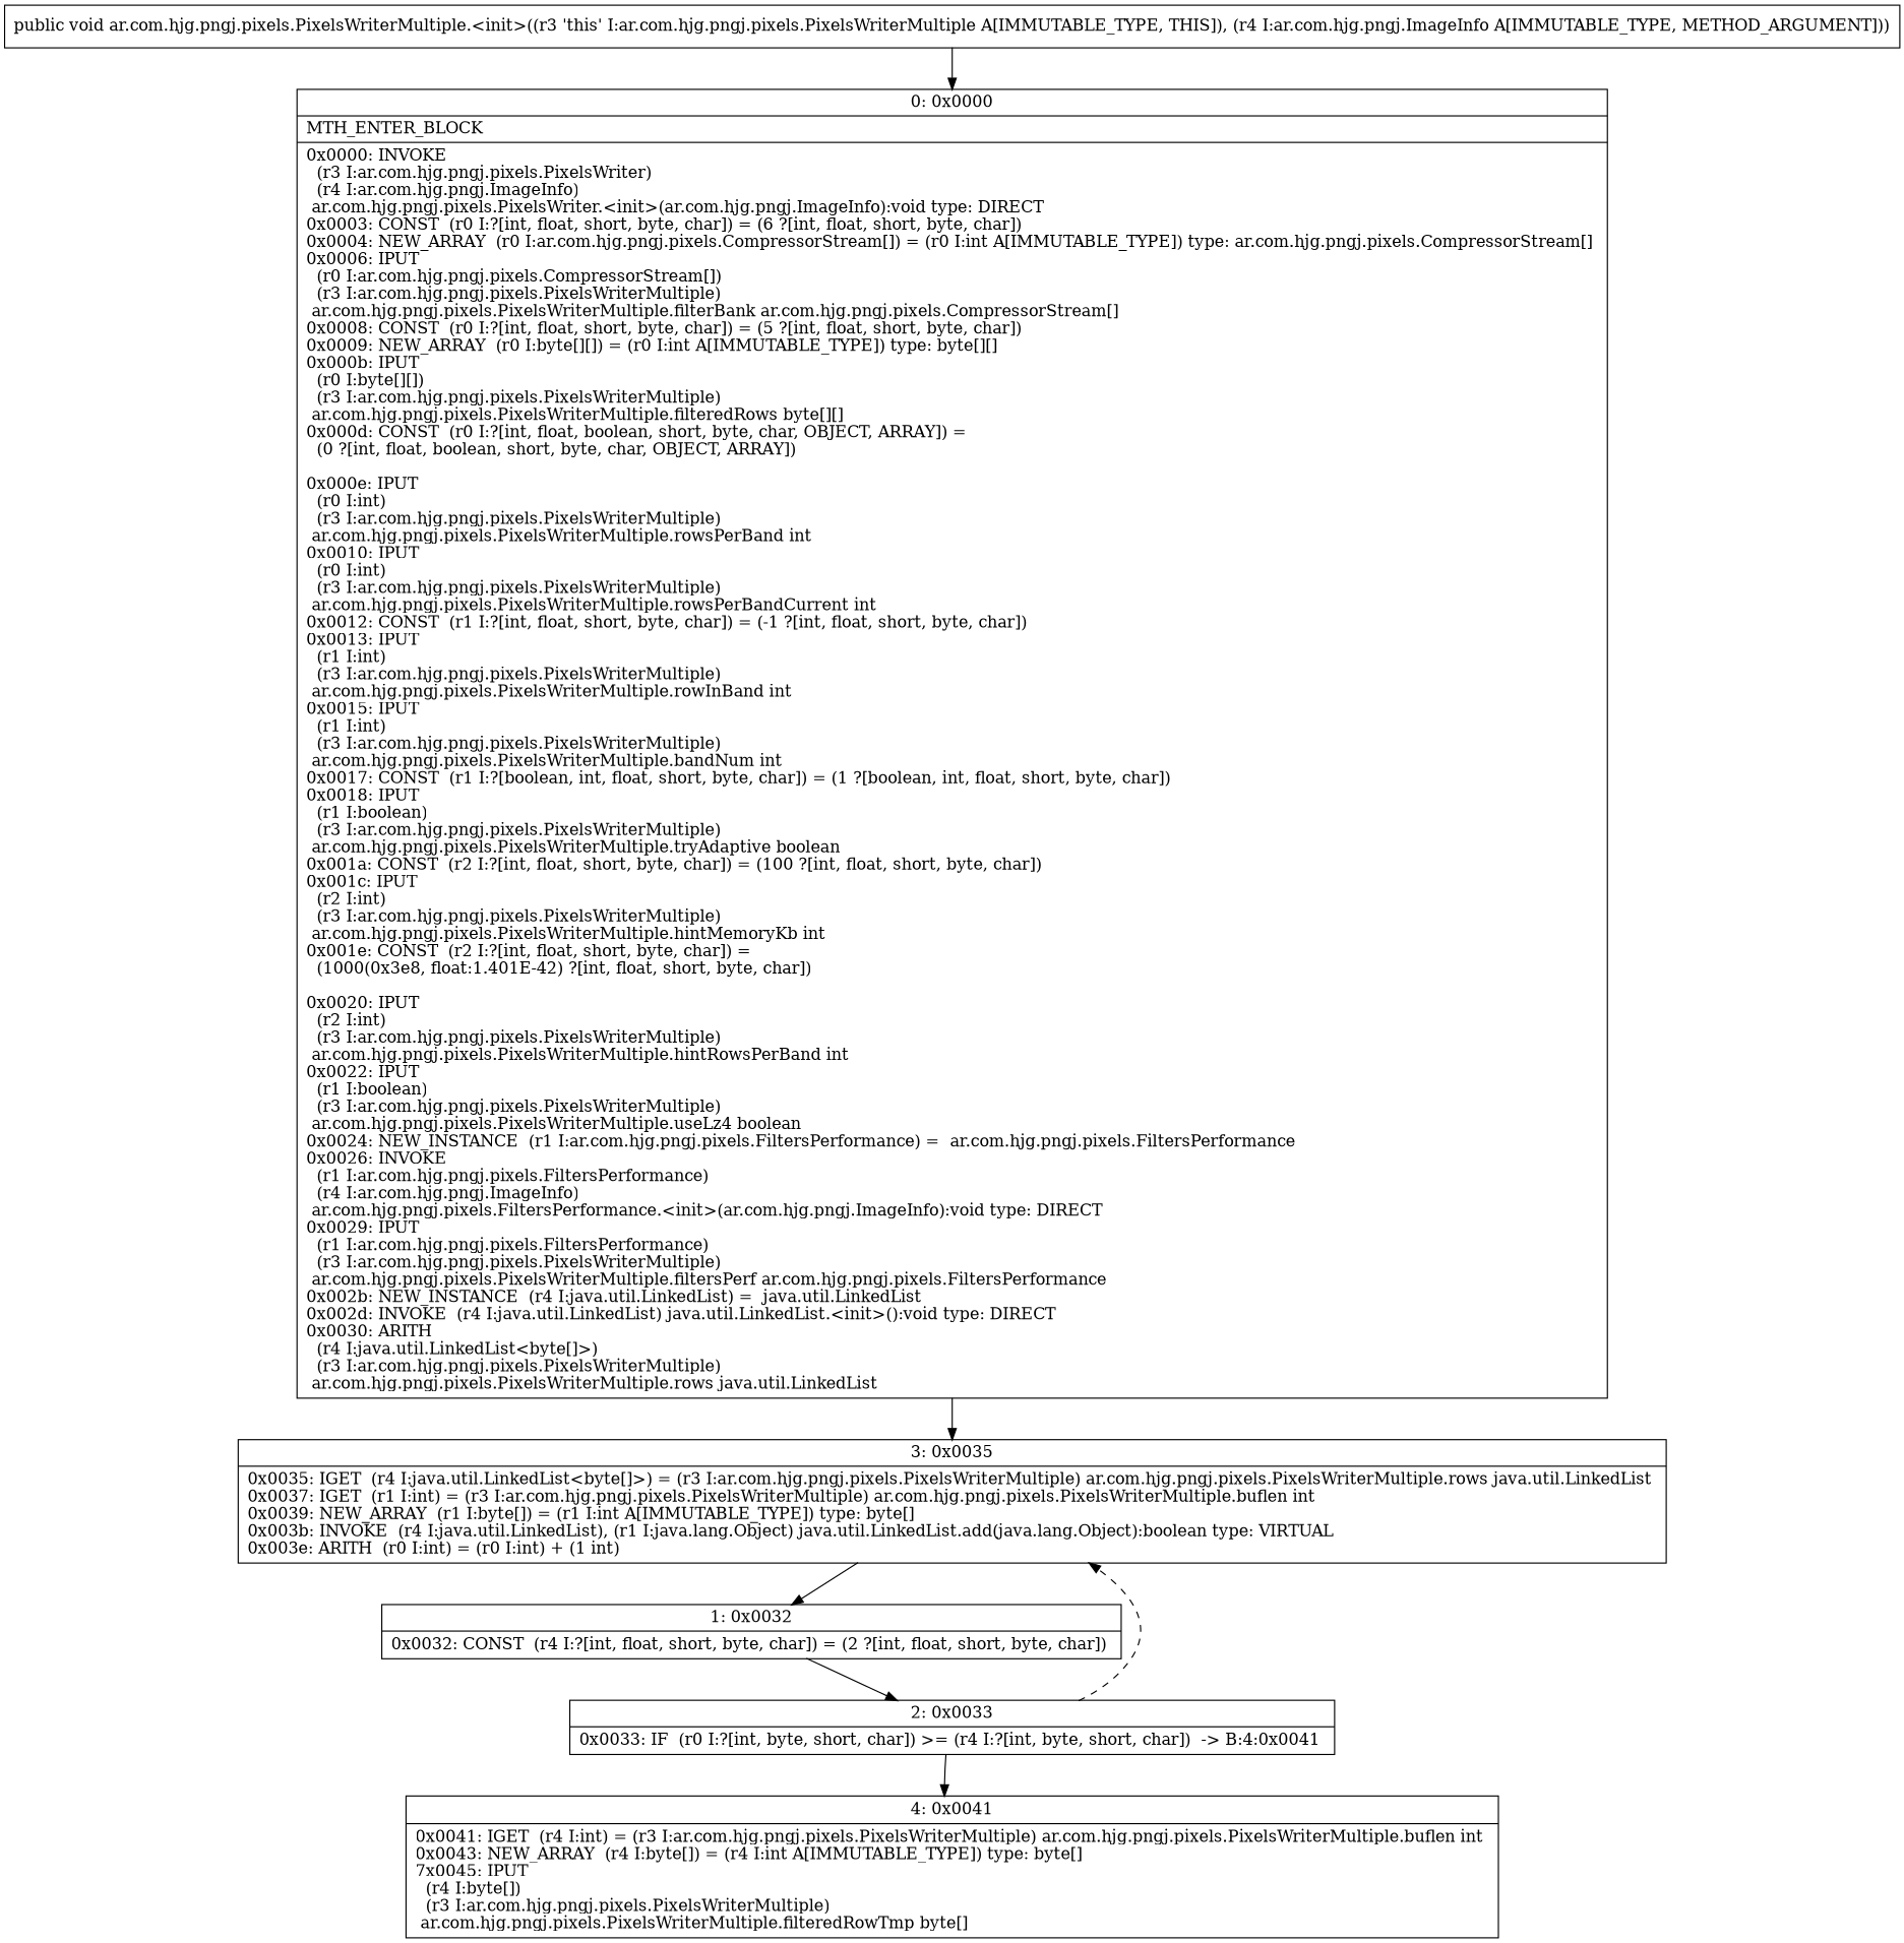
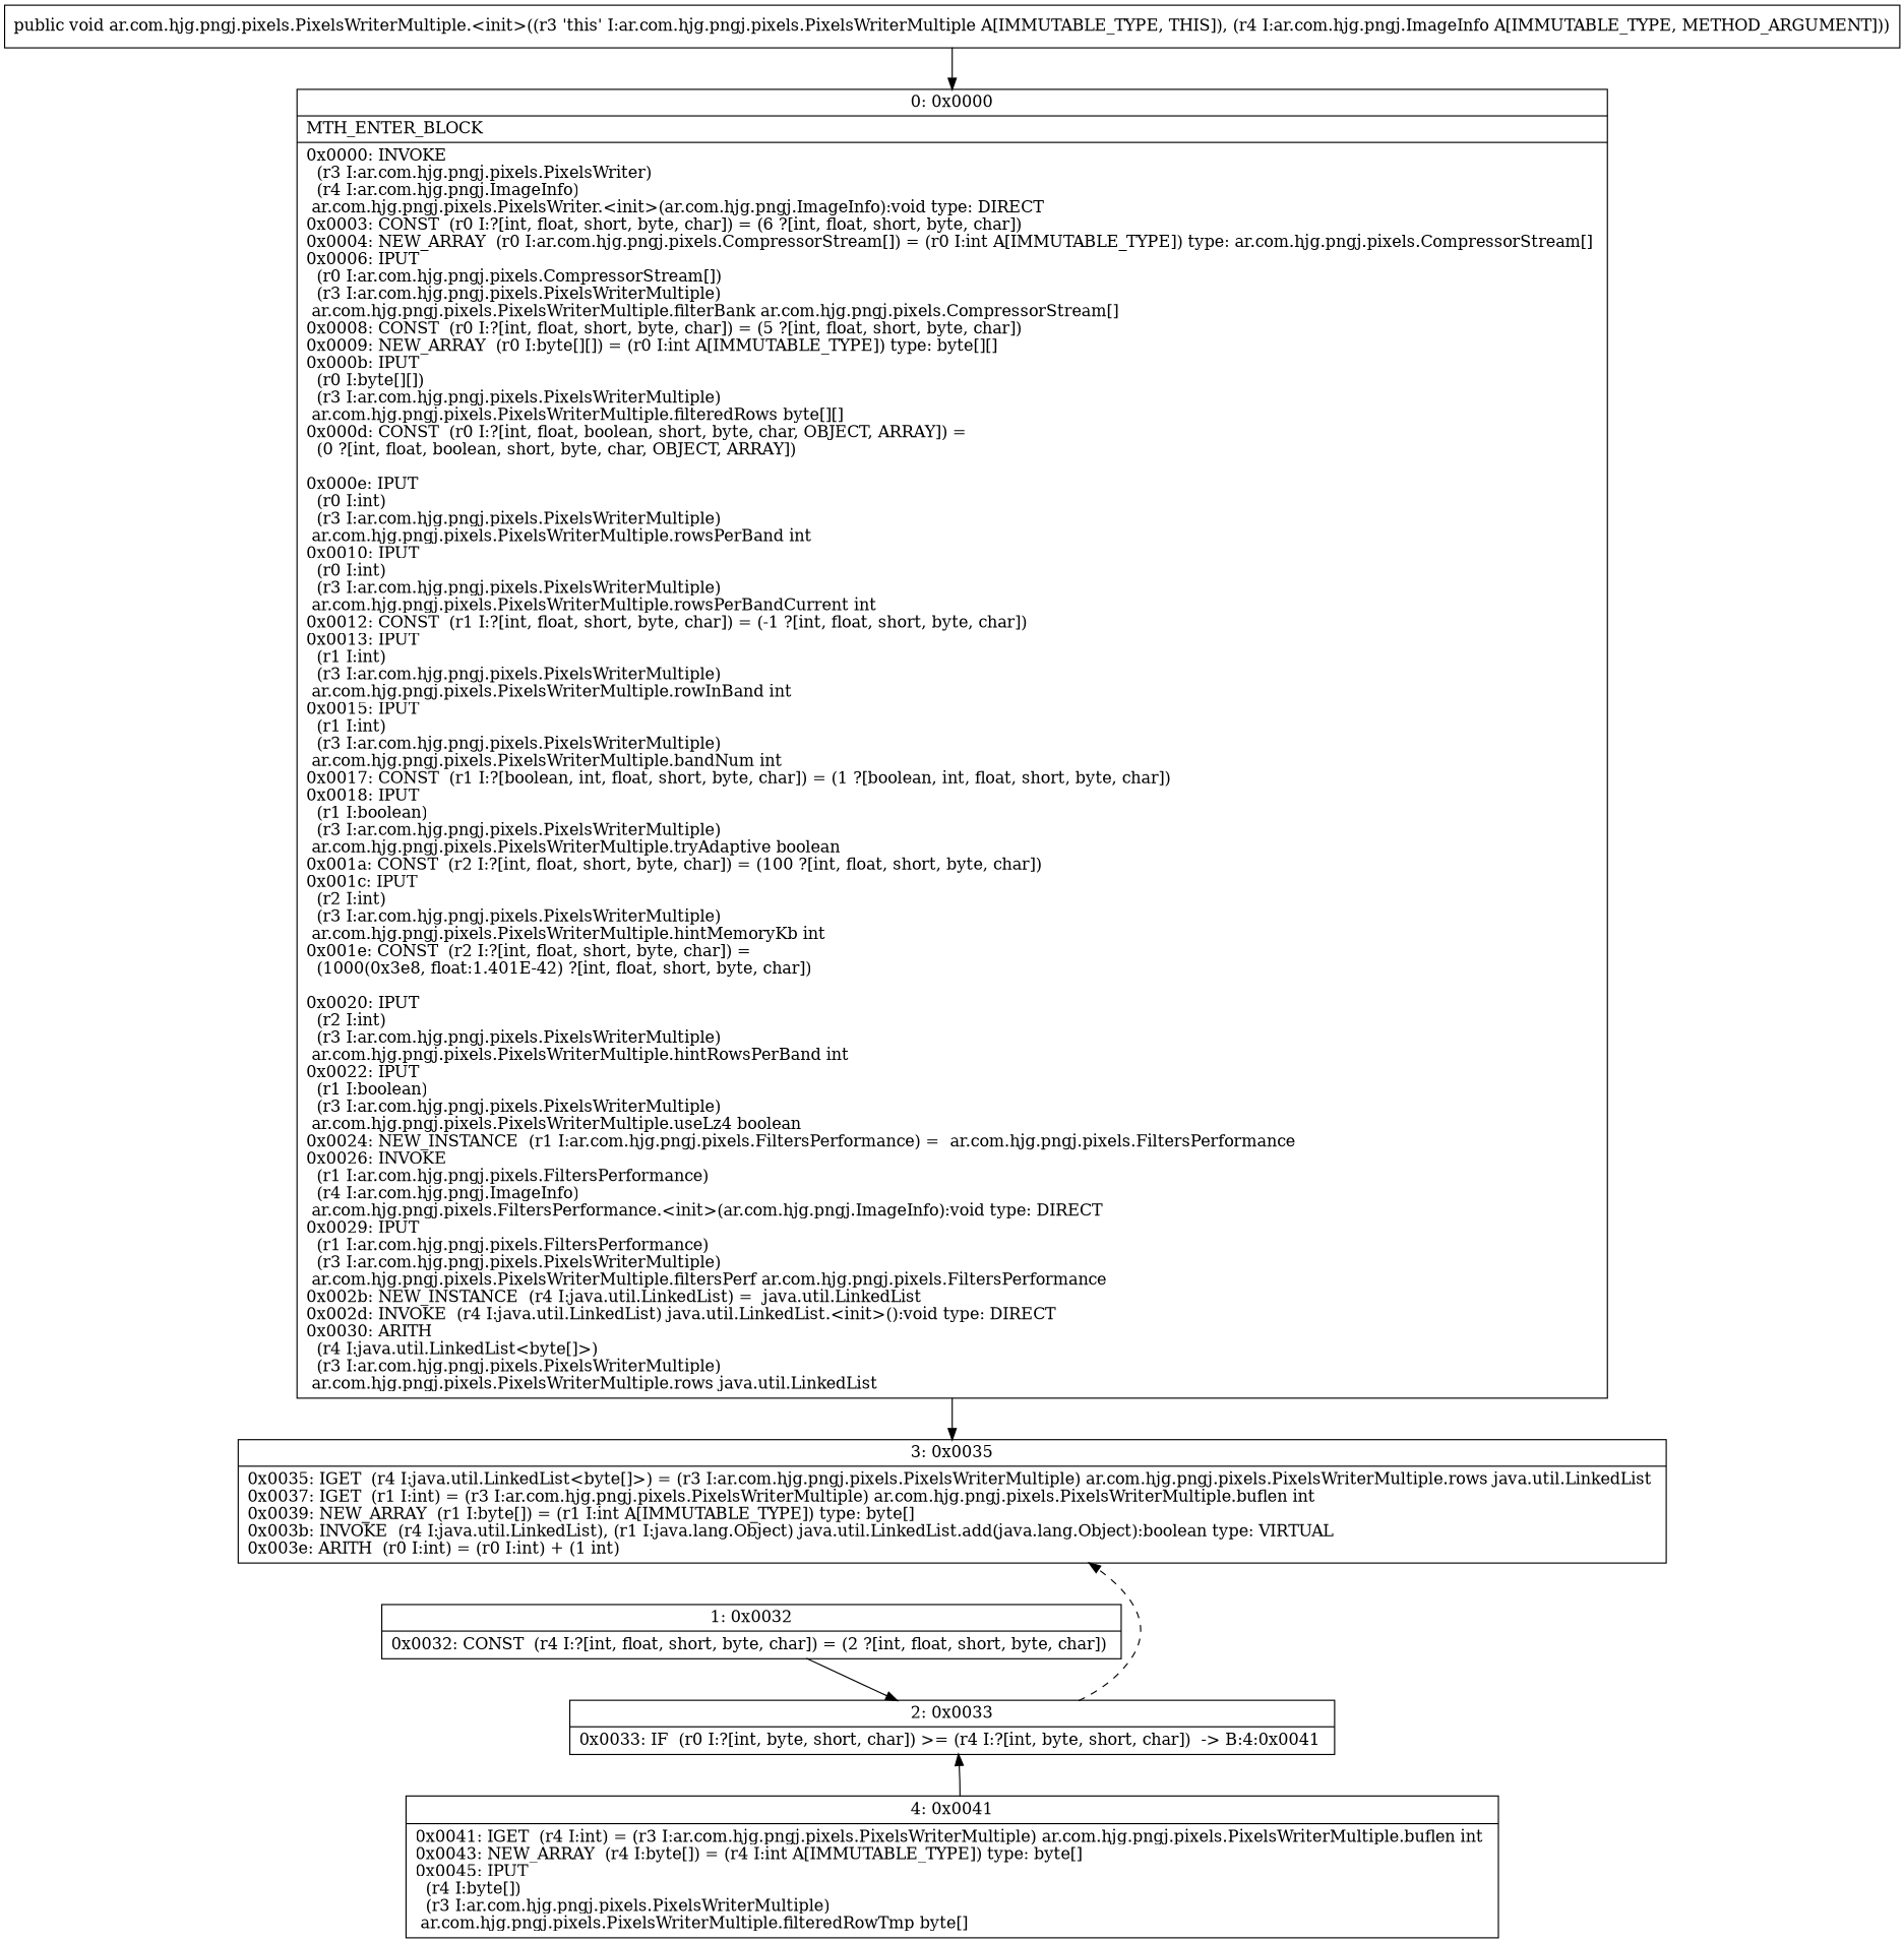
  digraph {
    node [shape=record]
    n1 [label="{0\:\ 0x0000|MTH_ENTER_BLOCK\l|0x0000: INVOKE  \l  (r3 I:ar.com.hjg.pngj.pixels.PixelsWriter)\l  (r4 I:ar.com.hjg.pngj.ImageInfo)\l ar.com.hjg.pngj.pixels.PixelsWriter.\<init\>(ar.com.hjg.pngj.ImageInfo):void type: DIRECT \l0x0003: CONST  (r0 I:?[int, float, short, byte, char]) = (6 ?[int, float, short, byte, char]) \l0x0004: NEW_ARRAY  (r0 I:ar.com.hjg.pngj.pixels.CompressorStream[]) = (r0 I:int A[IMMUTABLE_TYPE]) type: ar.com.hjg.pngj.pixels.CompressorStream[] \l0x0006: IPUT  \l  (r0 I:ar.com.hjg.pngj.pixels.CompressorStream[])\l  (r3 I:ar.com.hjg.pngj.pixels.PixelsWriterMultiple)\l ar.com.hjg.pngj.pixels.PixelsWriterMultiple.filterBank ar.com.hjg.pngj.pixels.CompressorStream[] \l0x0008: CONST  (r0 I:?[int, float, short, byte, char]) = (5 ?[int, float, short, byte, char]) \l0x0009: NEW_ARRAY  (r0 I:byte[][]) = (r0 I:int A[IMMUTABLE_TYPE]) type: byte[][] \l0x000b: IPUT  \l  (r0 I:byte[][])\l  (r3 I:ar.com.hjg.pngj.pixels.PixelsWriterMultiple)\l ar.com.hjg.pngj.pixels.PixelsWriterMultiple.filteredRows byte[][] \l0x000d: CONST  (r0 I:?[int, float, boolean, short, byte, char, OBJECT, ARRAY]) = \l  (0 ?[int, float, boolean, short, byte, char, OBJECT, ARRAY])\l \l0x000e: IPUT  \l  (r0 I:int)\l  (r3 I:ar.com.hjg.pngj.pixels.PixelsWriterMultiple)\l ar.com.hjg.pngj.pixels.PixelsWriterMultiple.rowsPerBand int \l0x0010: IPUT  \l  (r0 I:int)\l  (r3 I:ar.com.hjg.pngj.pixels.PixelsWriterMultiple)\l ar.com.hjg.pngj.pixels.PixelsWriterMultiple.rowsPerBandCurrent int \l0x0012: CONST  (r1 I:?[int, float, short, byte, char]) = (\-1 ?[int, float, short, byte, char]) \l0x0013: IPUT  \l  (r1 I:int)\l  (r3 I:ar.com.hjg.pngj.pixels.PixelsWriterMultiple)\l ar.com.hjg.pngj.pixels.PixelsWriterMultiple.rowInBand int \l0x0015: IPUT  \l  (r1 I:int)\l  (r3 I:ar.com.hjg.pngj.pixels.PixelsWriterMultiple)\l ar.com.hjg.pngj.pixels.PixelsWriterMultiple.bandNum int \l0x0017: CONST  (r1 I:?[boolean, int, float, short, byte, char]) = (1 ?[boolean, int, float, short, byte, char]) \l0x0018: IPUT  \l  (r1 I:boolean)\l  (r3 I:ar.com.hjg.pngj.pixels.PixelsWriterMultiple)\l ar.com.hjg.pngj.pixels.PixelsWriterMultiple.tryAdaptive boolean \l0x001a: CONST  (r2 I:?[int, float, short, byte, char]) = (100 ?[int, float, short, byte, char]) \l0x001c: IPUT  \l  (r2 I:int)\l  (r3 I:ar.com.hjg.pngj.pixels.PixelsWriterMultiple)\l ar.com.hjg.pngj.pixels.PixelsWriterMultiple.hintMemoryKb int \l0x001e: CONST  (r2 I:?[int, float, short, byte, char]) = \l  (1000(0x3e8, float:1.401E\-42) ?[int, float, short, byte, char])\l \l0x0020: IPUT  \l  (r2 I:int)\l  (r3 I:ar.com.hjg.pngj.pixels.PixelsWriterMultiple)\l ar.com.hjg.pngj.pixels.PixelsWriterMultiple.hintRowsPerBand int \l0x0022: IPUT  \l  (r1 I:boolean)\l  (r3 I:ar.com.hjg.pngj.pixels.PixelsWriterMultiple)\l ar.com.hjg.pngj.pixels.PixelsWriterMultiple.useLz4 boolean \l0x0024: NEW_INSTANCE  (r1 I:ar.com.hjg.pngj.pixels.FiltersPerformance) =  ar.com.hjg.pngj.pixels.FiltersPerformance \l0x0026: INVOKE  \l  (r1 I:ar.com.hjg.pngj.pixels.FiltersPerformance)\l  (r4 I:ar.com.hjg.pngj.ImageInfo)\l ar.com.hjg.pngj.pixels.FiltersPerformance.\<init\>(ar.com.hjg.pngj.ImageInfo):void type: DIRECT \l0x0029: IPUT  \l  (r1 I:ar.com.hjg.pngj.pixels.FiltersPerformance)\l  (r3 I:ar.com.hjg.pngj.pixels.PixelsWriterMultiple)\l ar.com.hjg.pngj.pixels.PixelsWriterMultiple.filtersPerf ar.com.hjg.pngj.pixels.FiltersPerformance \l0x002b: NEW_INSTANCE  (r4 I:java.util.LinkedList) =  java.util.LinkedList \l0x002d: INVOKE  (r4 I:java.util.LinkedList) java.util.LinkedList.\<init\>():void type: DIRECT \l0x0030: ARITH  \l  (r4 I:java.util.LinkedList\<byte[]\>)\l  (r3 I:ar.com.hjg.pngj.pixels.PixelsWriterMultiple)\l ar.com.hjg.pngj.pixels.PixelsWriterMultiple.rows java.util.LinkedList \l}"]
    n2 [label="{3\:\ 0x0035|0x0035: IGET  (r4 I:java.util.LinkedList\<byte[]\>) = (r3 I:ar.com.hjg.pngj.pixels.PixelsWriterMultiple) ar.com.hjg.pngj.pixels.PixelsWriterMultiple.rows java.util.LinkedList \l0x0037: IGET  (r1 I:int) = (r3 I:ar.com.hjg.pngj.pixels.PixelsWriterMultiple) ar.com.hjg.pngj.pixels.PixelsWriterMultiple.buflen int \l0x0039: NEW_ARRAY  (r1 I:byte[]) = (r1 I:int A[IMMUTABLE_TYPE]) type: byte[] \l0x003b: INVOKE  (r4 I:java.util.LinkedList), (r1 I:java.lang.Object) java.util.LinkedList.add(java.lang.Object):boolean type: VIRTUAL \l0x003e: ARITH  (r0 I:int) = (r0 I:int) + (1 int) \l}"]
    n3 [label="{1\:\ 0x0032|0x0032: CONST  (r4 I:?[int, float, short, byte, char]) = (2 ?[int, float, short, byte, char]) \l}"]
    n4 [label="{2\:\ 0x0033|0x0033: IF  (r0 I:?[int, byte, short, char]) \>= (r4 I:?[int, byte, short, char])  \-\> B:4:0x0041 \l}"]
-   n5 [label="{4\:\ 0x0041|0x0041: IGET  (r4 I:int) = (r3 I:ar.com.hjg.pngj.pixels.PixelsWriterMultiple) ar.com.hjg.pngj.pixels.PixelsWriterMultiple.buflen int \l0x0043: NEW_ARRAY  (r4 I:byte[]) = (r4 I:int A[IMMUTABLE_TYPE]) type: byte[] \l7x0045: IPUT  \l  (r4 I:byte[])\l  (r3 I:ar.com.hjg.pngj.pixels.PixelsWriterMultiple)\l ar.com.hjg.pngj.pixels.PixelsWriterMultiple.filteredRowTmp byte[] \l}"]
+   n5 [label="{4\:\ 0x0041|0x0041: IGET  (r4 I:int) = (r3 I:ar.com.hjg.pngj.pixels.PixelsWriterMultiple) ar.com.hjg.pngj.pixels.PixelsWriterMultiple.buflen int \l0x0043: NEW_ARRAY  (r4 I:byte[]) = (r4 I:int A[IMMUTABLE_TYPE]) type: byte[] \l0x0045: IPUT  \l  (r4 I:byte[])\l  (r3 I:ar.com.hjg.pngj.pixels.PixelsWriterMultiple)\l ar.com.hjg.pngj.pixels.PixelsWriterMultiple.filteredRowTmp byte[] \l}"]
    n6 [label="{public void ar.com.hjg.pngj.pixels.PixelsWriterMultiple.\<init\>((r3 'this' I:ar.com.hjg.pngj.pixels.PixelsWriterMultiple A[IMMUTABLE_TYPE, THIS]), (r4 I:ar.com.hjg.pngj.ImageInfo A[IMMUTABLE_TYPE, METHOD_ARGUMENT])) }"]
    n1 -> n2
-   n2 -> n3
    n3 -> n4
    n4 -> n2 [style=dashed]
-   n4 -> n5
+   n5 -> n4
    n6 -> n1
  }
